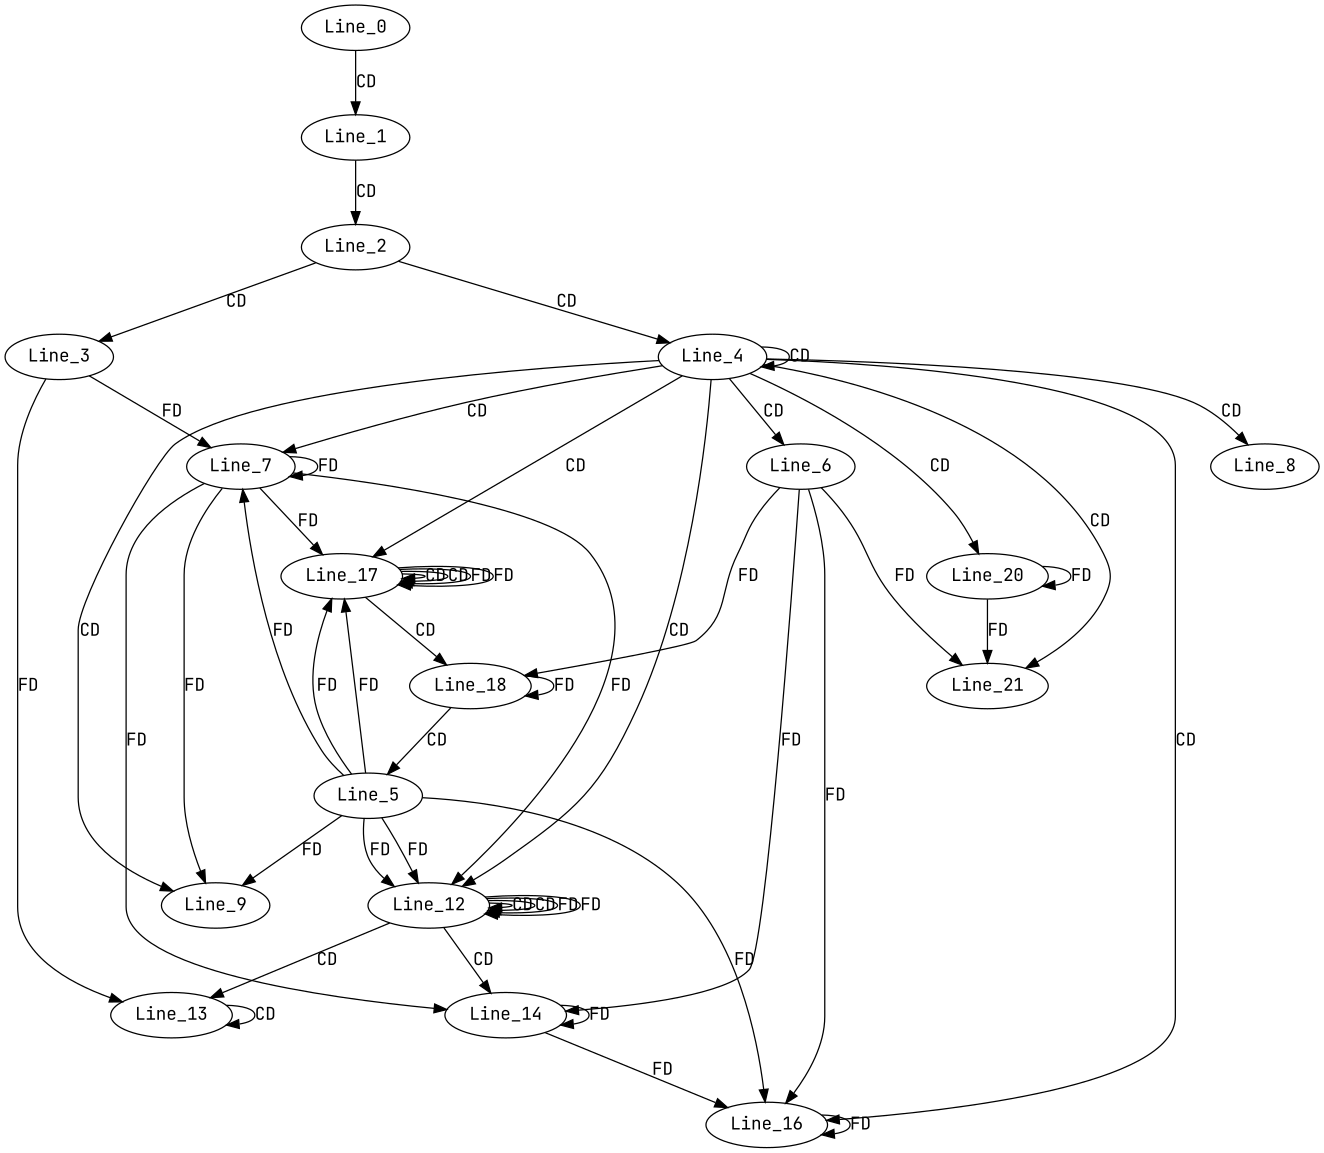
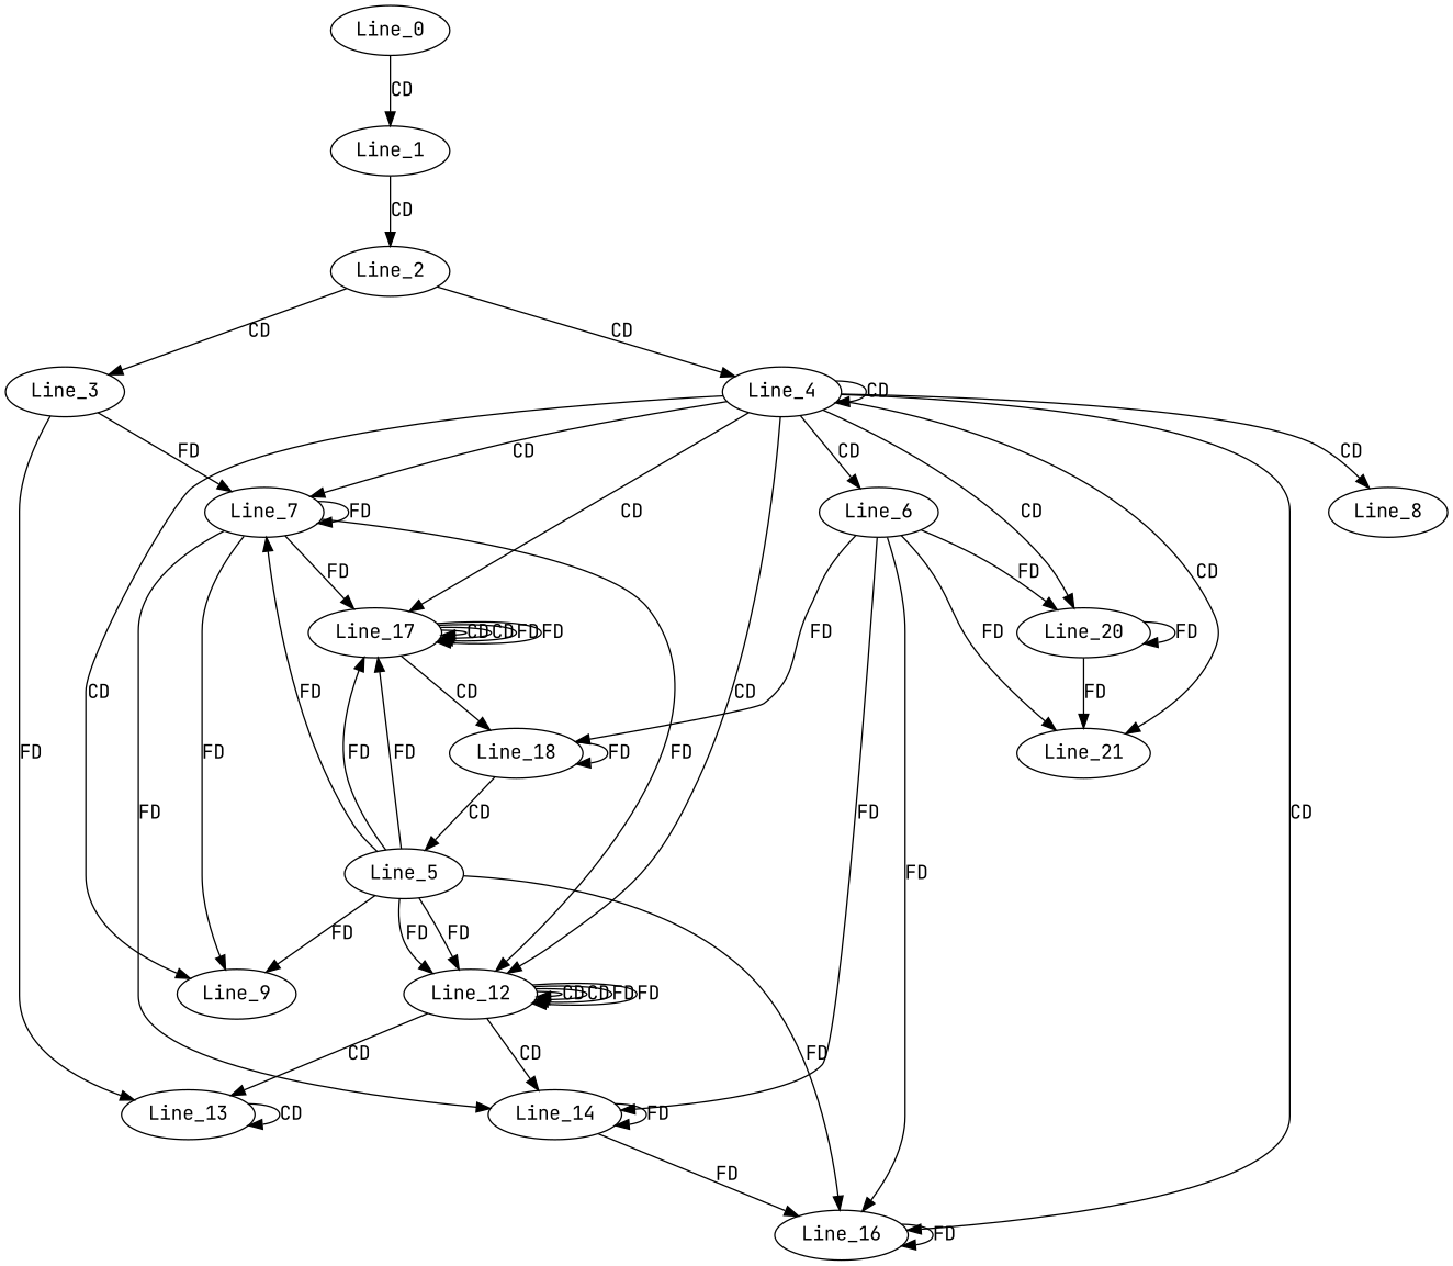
  digraph {
    fontname="JetBrains Mono"
    node [fontname="JetBrains Mono"]
    edge [fontname="JetBrains Mono"]
    Line_0
    Line_1
    Line_2
    Line_3
    Line_4
    Line_7
    Line_13
    Line_6
    Line_8
    Line_9
    Line_12
    Line_16
    Line_17
    Line_20
    Line_21
    Line_14
    Line_5
    Line_18
    Line_0 -> Line_1 [label=CD]
    Line_1 -> Line_2 [label=CD]
    Line_2 -> Line_3 [label=CD]
    Line_2 -> Line_4 [label=CD]
    Line_3 -> Line_7 [label=FD]
    Line_3 -> Line_13 [label=FD]
    Line_4 -> Line_4 [label=CD]
    Line_4 -> Line_7 [label=CD]
    Line_4 -> Line_6 [label=CD]
    Line_4 -> Line_8 [label=CD]
    Line_4 -> Line_9 [label=CD]
    Line_4 -> Line_12 [label=CD]
    Line_4 -> Line_16 [label=CD]
    Line_4 -> Line_17 [label=CD]
    Line_4 -> Line_20 [label=CD]
    Line_4 -> Line_21 [label=CD]
    Line_7 -> Line_7 [label=FD]
    Line_7 -> Line_9 [label=FD]
    Line_7 -> Line_12 [label=FD]
    Line_7 -> Line_17 [label=FD]
    Line_7 -> Line_14 [label=FD]
    Line_13 -> Line_13 [label=CD]
    Line_6 -> Line_16 [label=FD]
+   Line_6 -> Line_20 [label=FD]
    Line_6 -> Line_21 [label=FD]
    Line_6 -> Line_14 [label=FD]
    Line_6 -> Line_18 [label=FD]
    Line_12 -> Line_13 [label=CD]
    Line_12 -> Line_12 [label=CD]
    Line_12 -> Line_12 [label=CD]
    Line_12 -> Line_12 [label=FD]
    Line_12 -> Line_12 [label=FD]
    Line_12 -> Line_14 [label=CD]
    Line_16 -> Line_16 [label=FD]
    Line_17 -> Line_17 [label=CD]
    Line_17 -> Line_17 [label=CD]
    Line_17 -> Line_17 [label=FD]
    Line_17 -> Line_17 [label=FD]
    Line_17 -> Line_18 [label=CD]
    Line_20 -> Line_20 [label=FD]
    Line_20 -> Line_21 [label=FD]
    Line_14 -> Line_16 [label=FD]
    Line_14 -> Line_14 [label=FD]
    Line_5 -> Line_7 [label=FD]
    Line_5 -> Line_9 [label=FD]
    Line_5 -> Line_12 [label=FD]
    Line_5 -> Line_12 [label=FD]
    Line_5 -> Line_16 [label=FD]
    Line_5 -> Line_17 [label=FD]
    Line_5 -> Line_17 [label=FD]
    Line_18 -> Line_5 [label=CD]
    Line_18 -> Line_18 [label=FD]
  }
